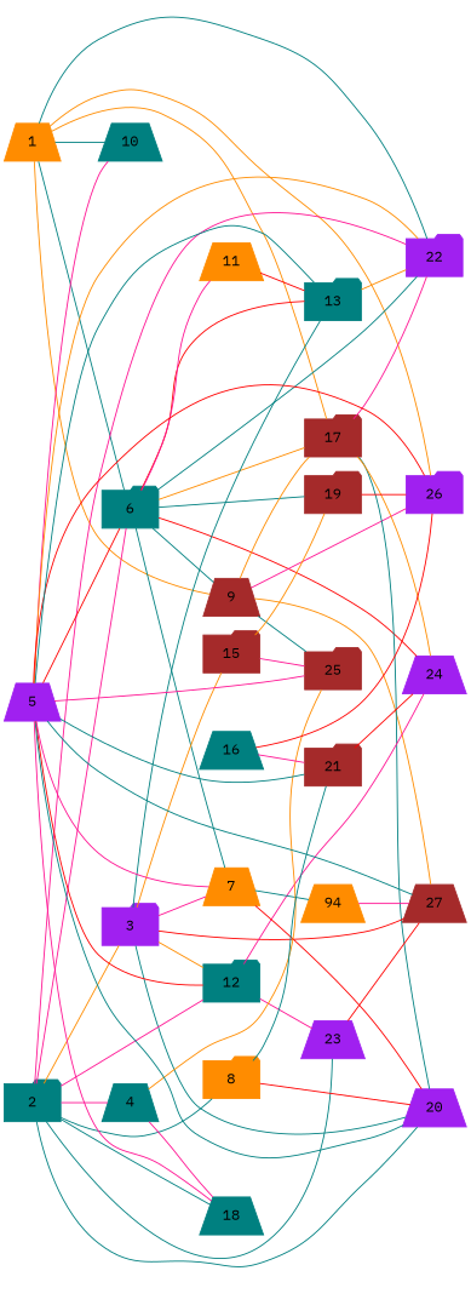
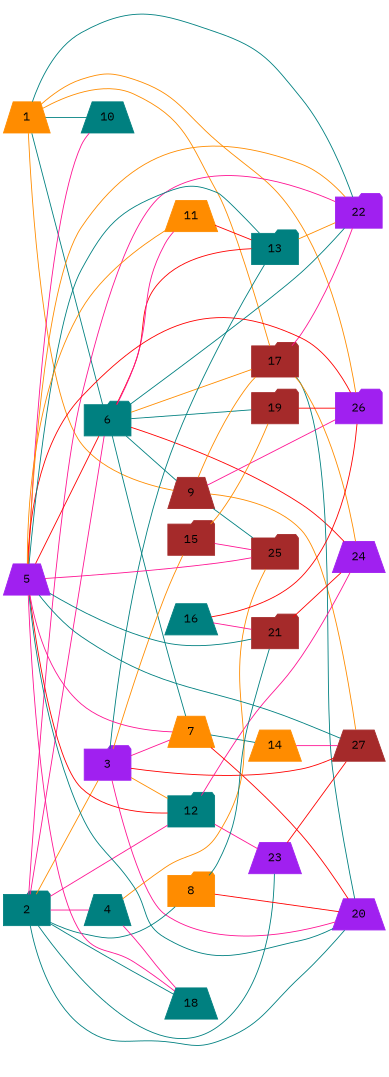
  graph {
    fontname="IBM Plex Mono"
    rankdir=LR
    node [color=teal fontname="IBM Plex Mono" shape=trapezium style=filled]
    edge [color=teal fontname="IBM Plex Mono" weight=1.0]
    1 [color=darkorange]
    6 [shape=folder]
    9 [color=brown]
    10
    17 [color=brown shape=folder]
    22 [color=purple shape=folder]
    26 [color=purple shape=folder]
    3 [color=purple shape=folder]
    12 [shape=folder]
    20 [color=purple]
    7 [color=darkorange]
    13 [shape=folder]
    15 [color=brown shape=folder]
    27 [color=brown]
    11 [color=darkorange]
    19 [color=brown shape=folder]
    24 [color=purple]
    25 [color=brown shape=folder]
    2 [shape=folder]
    4
    8 [color=darkorange shape=folder]
    18
    23 [color=purple]
    21 [color=brown shape=folder]
-   14 [color=darkorange label=94]
+   14 [color=darkorange]
    5 [color=purple]
    16
    1 -- 6
    1 -- 9 [color=darkorange]
    1 -- 10 [weight=2.0]
    1 -- 17 [color=darkorange]
    1 -- 22
    1 -- 26 [color=darkorange]
    6 -- 9
    6 -- 17 [color=darkorange]
    6 -- 22
    6 -- 7
    6 -- 13 [color=red]
    6 -- 11 [color=deeppink]
    6 -- 19
    6 -- 24 [color=red]
    9 -- 17 [color=darkorange]
    9 -- 26 [color=deeppink]
    9 -- 27 [color=darkorange]
    9 -- 25
    17 -- 22 [color=deeppink]
    17 -- 20
    17 -- 24 [color=darkorange]
    3 -- 12 [color=darkorange weight=4.0]
-   3 -- 20
+   3 -- 20 [color=deeppink]
    3 -- 7 [color=deeppink]
    3 -- 13
    3 -- 15 [color=darkorange]
    3 -- 27 [color=red]
    12 -- 24 [color=deeppink]
    12 -- 23 [color=deeppink]
    7 -- 20 [color=red]
    7 -- 14
    13 -- 22 [color=darkorange]
    15 -- 19 [color=darkorange]
    15 -- 25 [color=deeppink]
    11 -- 13 [color=red]
    19 -- 26 [color=red]
    2 -- 6 [color=deeppink]
    2 -- 22 [color=deeppink]
    2 -- 3 [color=darkorange]
    2 -- 12 [color=deeppink]
    2 -- 20
    2 -- 4 [color=deeppink]
    2 -- 8
    2 -- 18
    2 -- 23
    4 -- 25 [color=darkorange]
    4 -- 18 [color=deeppink]
    8 -- 20 [color=red]
    8 -- 21
    23 -- 27 [color=red]
    21 -- 24 [color=red]
    14 -- 27 [color=deeppink]
    5 -- 6 [color=red]
    5 -- 10 [color=deeppink]
    5 -- 22 [color=darkorange]
    5 -- 26 [color=red]
    5 -- 12 [color=red weight=2.0]
    5 -- 20
    5 -- 7 [color=deeppink]
    5 -- 13
    5 -- 27
+   5 -- 11 [color=darkorange]
    5 -- 25 [color=deeppink weight=2.0]
    5 -- 18 [color=deeppink]
    5 -- 21
    16 -- 26 [color=red]
    16 -- 21 [color=deeppink]
  }
